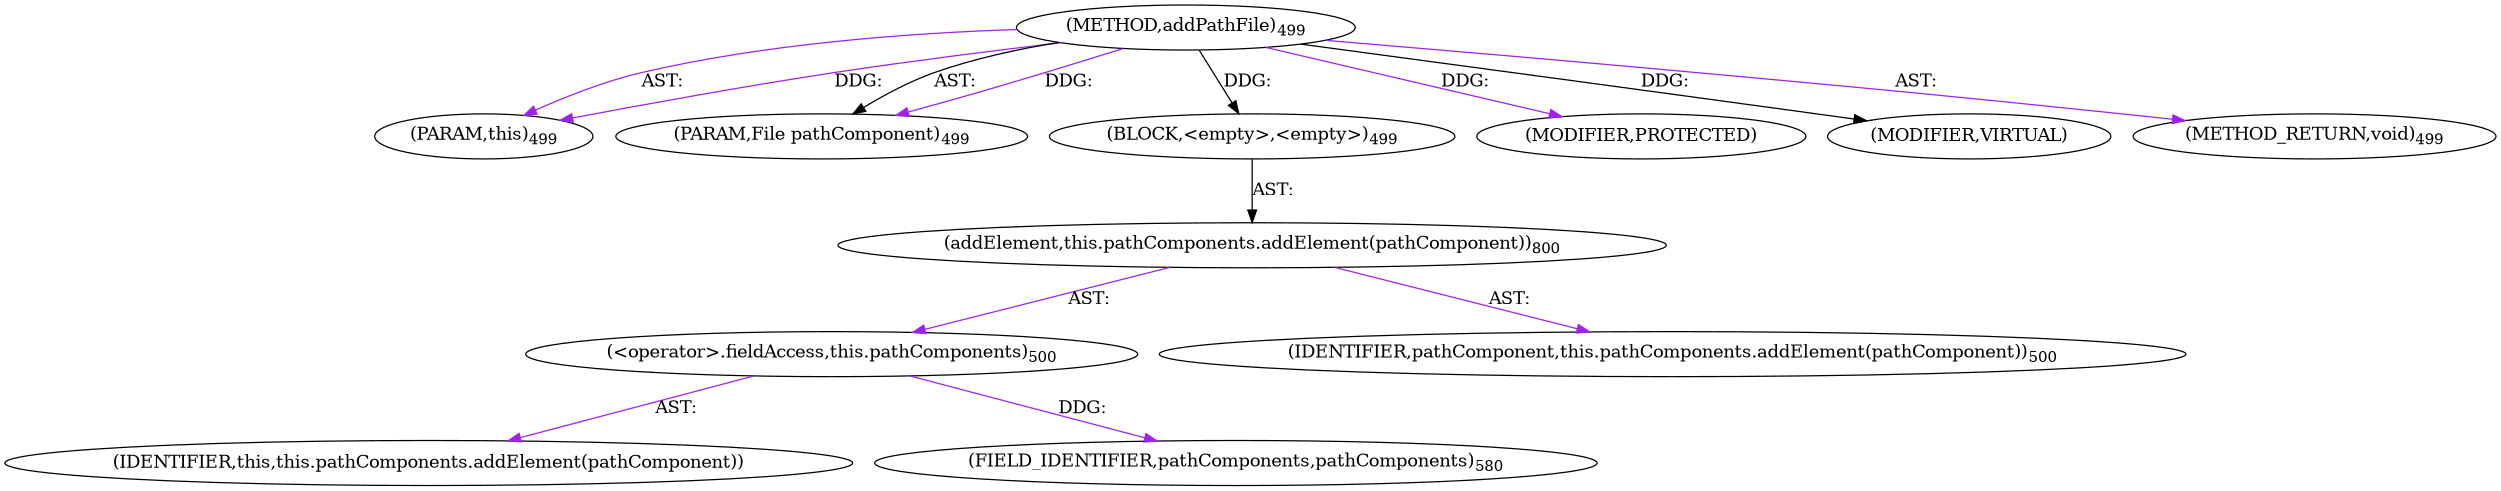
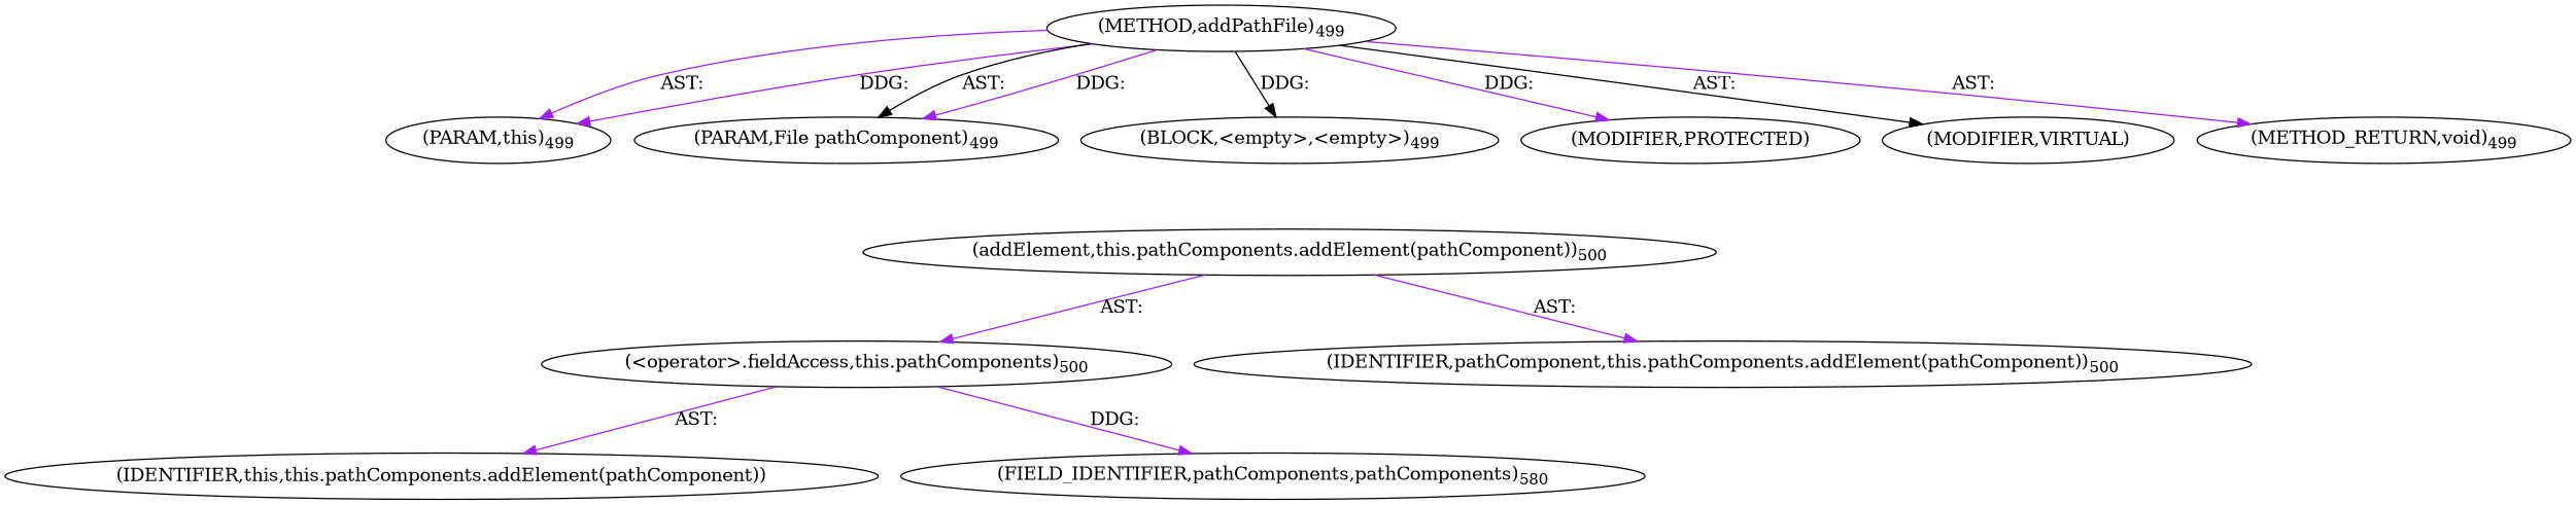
  digraph {
    edge [color=purple]
    n1 [label=<(METHOD,addPathFile)<SUB>499</SUB>>]
    n2 [label=<(PARAM,this)<SUB>499</SUB>>]
    n3 [label=<(PARAM,File pathComponent)<SUB>499</SUB>>]
    n4 [label=<(BLOCK,&lt;empty&gt;,&lt;empty&gt;)<SUB>499</SUB>>]
    n5 [label=<(MODIFIER,PROTECTED)>]
    n6 [label=<(MODIFIER,VIRTUAL)>]
    n7 [label=<(METHOD_RETURN,void)<SUB>499</SUB>>]
-   n8 [label=<(addElement,this.pathComponents.addElement(pathComponent))<SUB>800</SUB>>]
+   n8 [label=<(addElement,this.pathComponents.addElement(pathComponent))<SUB>500</SUB>>]
    n9 [label=<(&lt;operator&gt;.fieldAccess,this.pathComponents)<SUB>500</SUB>>]
    n10 [label=<(IDENTIFIER,pathComponent,this.pathComponents.addElement(pathComponent))<SUB>500</SUB>>]
    n11 [label=<(IDENTIFIER,this,this.pathComponents.addElement(pathComponent))>]
    n12 [label=<(FIELD_IDENTIFIER,pathComponents,pathComponents)<SUB>580</SUB>>]
    n1 -> n2 [label="AST: "]
    n1 -> n2 [label="DDG: "]
    n1 -> n3 [color=black label="AST: "]
    n1 -> n3 [label="DDG: "]
    n1 -> n4 [color=black label="DDG: "]
    n1 -> n5 [label="DDG: "]
-   n1 -> n6 [color=black label="DDG: "]
+   n1 -> n6 [color=black label="AST: "]
    n1 -> n7 [label="AST: "]
-   n4 -> n8 [color=black label="AST: "]
    n8 -> n9 [label="AST: "]
    n8 -> n10 [label="AST: "]
    n9 -> n11 [label="AST: "]
    n9 -> n12 [label="DDG: "]
  }
